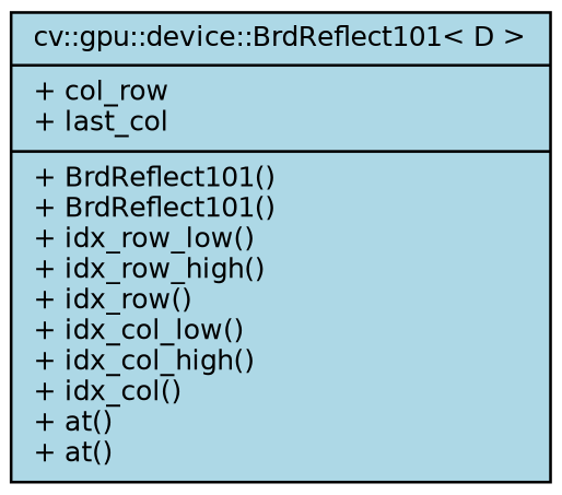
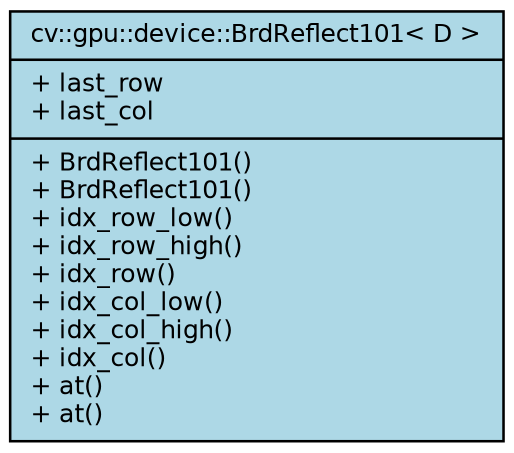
  digraph {
-   n1 [color=black fillcolor=lightblue fontcolor=black fontname=Helvetica fontsize=10 height=0.2 label="{cv::gpu::device::BrdReflect101\< D \>\n|+ col_row\l+ last_col\l|+ BrdReflect101()\l+ BrdReflect101()\l+ idx_row_low()\l+ idx_row_high()\l+ idx_row()\l+ idx_col_low()\l+ idx_col_high()\l+ idx_col()\l+ at()\l+ at()\l}" shape=record style=filled width=0.4]
+   n1 [color=black fillcolor=lightblue fontcolor=black fontname=Helvetica fontsize=10 height=0.2 label="{cv::gpu::device::BrdReflect101\< D \>\n|+ last_row\l+ last_col\l|+ BrdReflect101()\l+ BrdReflect101()\l+ idx_row_low()\l+ idx_row_high()\l+ idx_row()\l+ idx_col_low()\l+ idx_col_high()\l+ idx_col()\l+ at()\l+ at()\l}" shape=record style=filled width=0.4]
  }
